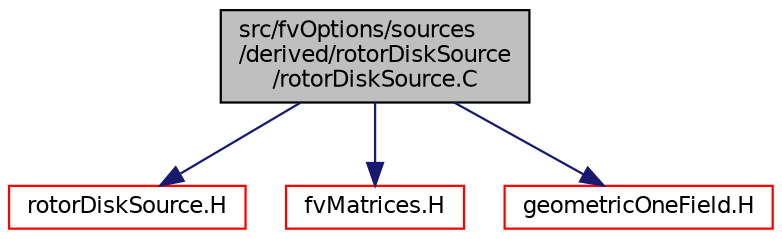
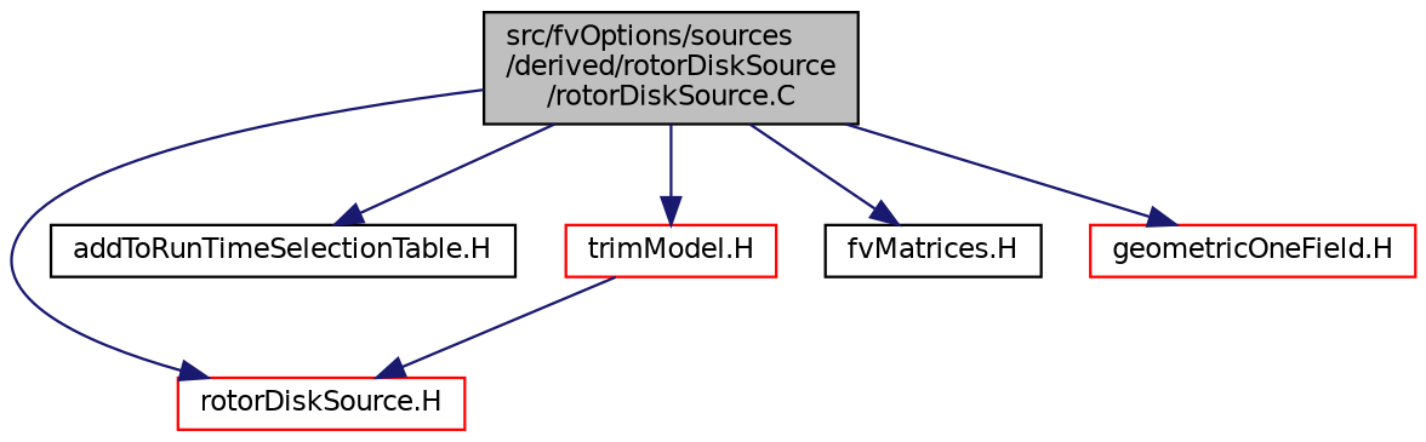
  digraph {
    node [color=red fontname=Helvetica fontsize=10 shape=record]
    edge [color=midnightblue fontname=Helvetica fontsize=10 labelfontname=Helvetica labelfontsize=10 style=solid]
    n1 [color=black fillcolor=grey75 fontcolor=black height=0.2 label="src/fvOptions/sources\l/derived/rotorDiskSource\l/rotorDiskSource.C" style=filled width=0.4]
    n2 [height=0.2 label="rotorDiskSource.H" width=0.4]
-   n5 [height=0.2 label="fvMatrices.H" width=0.4]
+   n3 [color=black height=0.2 label="addToRunTimeSelectionTable.H" width=0.4]
+   n4 [height=0.2 label="trimModel.H" width=0.4]
+   n5 [color=black height=0.2 label="fvMatrices.H" width=0.4]
    n6 [height=0.2 label="geometricOneField.H" width=0.4]
    n1 -> n2
+   n1 -> n3
+   n1 -> n4
    n1 -> n5
    n1 -> n6
+   n4 -> n2
  }
